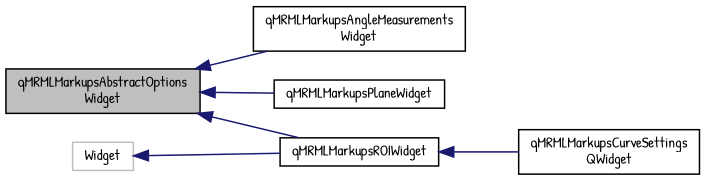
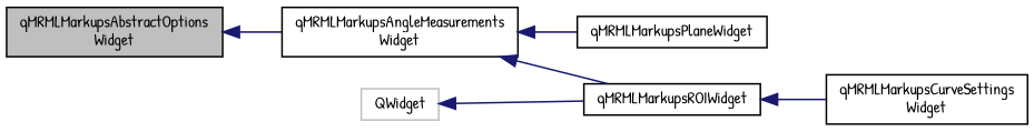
  digraph {
    fontname="Patrick Hand"
    rankdir=LR
    node [color=black fontname="Patrick Hand" fontsize=10 shape=record]
    edge [color=midnightblue dir=back fontname="Patrick Hand" fontsize=10 labelfontname=Helvetica labelfontsize=10 style=solid]
    n1 [fillcolor=grey75 fontcolor=black height=0.2 label="qMRMLMarkupsAbstractOptions\lWidget" style=filled width=0.4]
    n2 [height=0.2 label="qMRMLMarkupsAngleMeasurements\lWidget" width=0.4]
    n3 [height=0.2 label=qMRMLMarkupsPlaneWidget width=0.4]
    n4 [height=0.2 label=qMRMLMarkupsROIWidget width=0.4]
-   n5 [height=0.2 label="qMRMLMarkupsCurveSettings\lQWidget" width=0.4]
-   n6 [color=grey75 height=0.2 label=Widget width=0.4]
+   n5 [height=0.2 label="qMRMLMarkupsCurveSettings\lWidget" width=0.4]
+   n6 [color=grey75 height=0.2 label=QWidget width=0.4]
    n1 -> n2
-   n1 -> n3
-   n1 -> n4
+   n2 -> n3
+   n2 -> n4
    n4 -> n5
    n6 -> n4
  }
